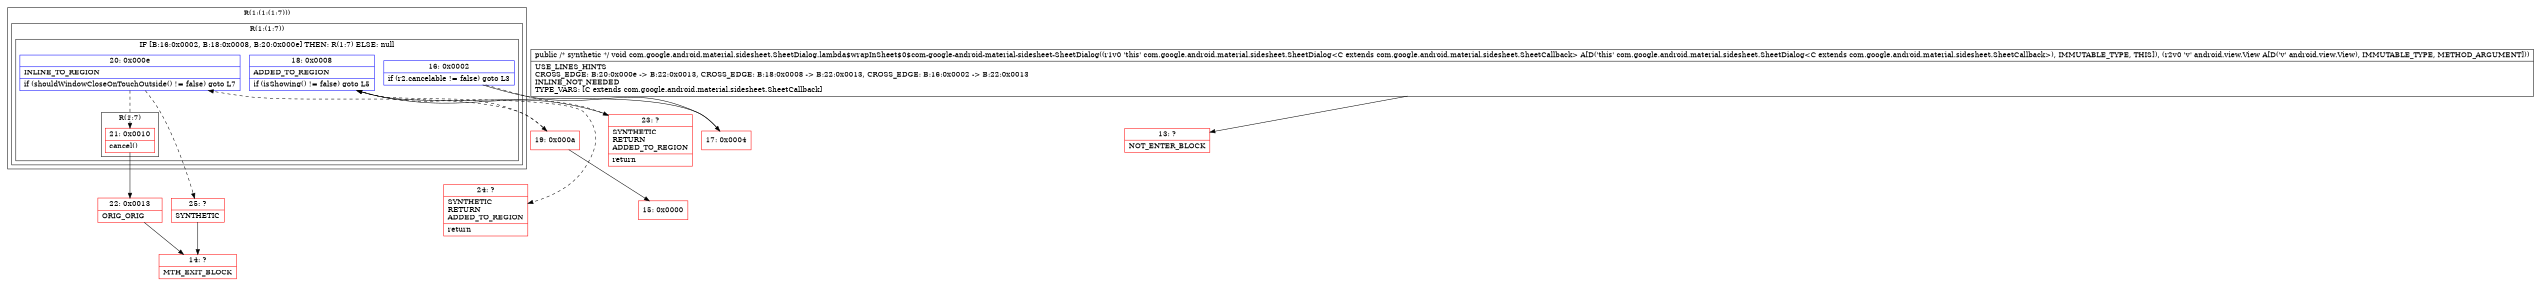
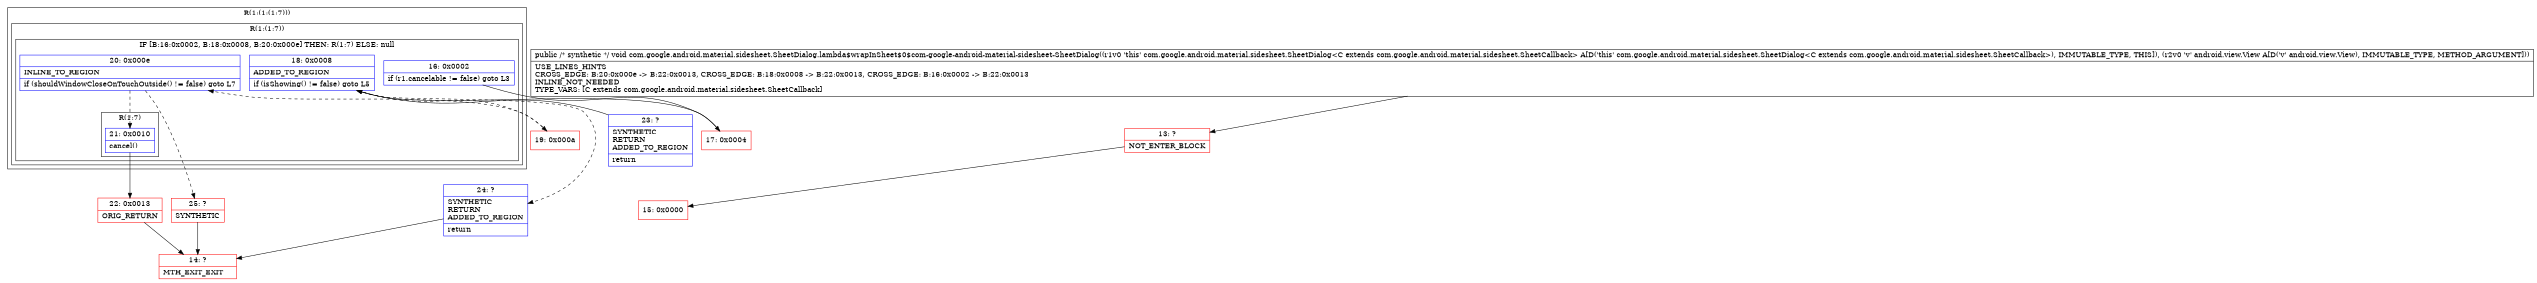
  digraph {
    node [color=red shape=record]
-   n1 [label="{21\:\ 0x0010|cancel()\l}"]
-   n2 [color=blue label="{16\:\ 0x0002|if (r2.cancelable != false) goto L3\l}"]
+   n1 [color=blue label="{21\:\ 0x0010|cancel()\l}"]
+   n2 [color=blue label="{16\:\ 0x0002|if (r1.cancelable != false) goto L3\l}"]
    n3 [color=blue label="{18\:\ 0x0008|ADDED_TO_REGION\l|if (isShowing() != false) goto L5\l}"]
    n4 [color=blue label="{20\:\ 0x000e|INLINE_TO_REGION\l|if (shouldWindowCloseOnTouchOutside() != false) goto L7\l}"]
-   n5 [label="{22\:\ 0x0013|ORIG_ORIG\l}"]
+   n5 [label="{22\:\ 0x0013|ORIG_RETURN\l}"]
    n6 [label="{17\:\ 0x0004}"]
-   n7 [label="{23\:\ ?|SYNTHETIC\lRETURN\lADDED_TO_REGION\l|return\l}"]
+   n7 [color=blue label="{23\:\ ?|SYNTHETIC\lRETURN\lADDED_TO_REGION\l|return\l}"]
    n8 [label="{19\:\ 0x000a}"]
-   n9 [label="{24\:\ ?|SYNTHETIC\lRETURN\lADDED_TO_REGION\l|return\l}"]
+   n9 [color=blue label="{24\:\ ?|SYNTHETIC\lRETURN\lADDED_TO_REGION\l|return\l}"]
    n10 [label="{25\:\ ?|SYNTHETIC\l}"]
-   n11 [label="{14\:\ ?|MTH_EXIT_BLOCK\l}"]
+   n11 [label="{14\:\ ?|MTH_EXIT_EXIT\l}"]
    n12 [label="{13\:\ ?|NOT_ENTER_BLOCK\l}"]
    n13 [label="{15\:\ 0x0000}"]
    n14 [label="{public \/* synthetic *\/ void com.google.android.material.sidesheet.SheetDialog.lambda$wrapInSheet$0$com\-google\-android\-material\-sidesheet\-SheetDialog((r1v0 'this' com.google.android.material.sidesheet.SheetDialog\<C extends com.google.android.material.sidesheet.SheetCallback\> A[D('this' com.google.android.material.sidesheet.SheetDialog\<C extends com.google.android.material.sidesheet.SheetCallback\>), IMMUTABLE_TYPE, THIS]), (r2v0 'v' android.view.View A[D('v' android.view.View), IMMUTABLE_TYPE, METHOD_ARGUMENT]))  | USE_LINES_HINTS\lCROSS_EDGE: B:20:0x000e \-\> B:22:0x0013, CROSS_EDGE: B:18:0x0008 \-\> B:22:0x0013, CROSS_EDGE: B:16:0x0002 \-\> B:22:0x0013\lINLINE_NOT_NEEDED\lTYPE_VARS: [C extends com.google.android.material.sidesheet.SheetCallback]\l}" color=""]
    subgraph cluster_1 {
      label="R(1:(1:(1:7)))"
      subgraph cluster_2 {
        label="R(1:(1:7))"
        subgraph cluster_3 {
          label="IF [B:16:0x0002, B:18:0x0008, B:20:0x000e] THEN: R(1:7) ELSE: null"
          n2
          n3
          n4
          subgraph cluster_4 {
            label="R(1:7)"
            n1
          }
        }
      }
    }
    n1 -> n5
    n2 -> n6
-   n2 -> n7 [style=dashed]
    n3 -> n8 [style=dashed]
    n3 -> n9 [style=dashed]
    n4 -> n1 [style=dashed]
    n4 -> n10 [style=dashed]
    n5 -> n11
    n6 -> n3
    n7 -> n3
    n8 -> n4 [style=dashed]
+   n9 -> n11
    n10 -> n11
-   n8 -> n13
+   n12 -> n13
    n14 -> n12
  }
